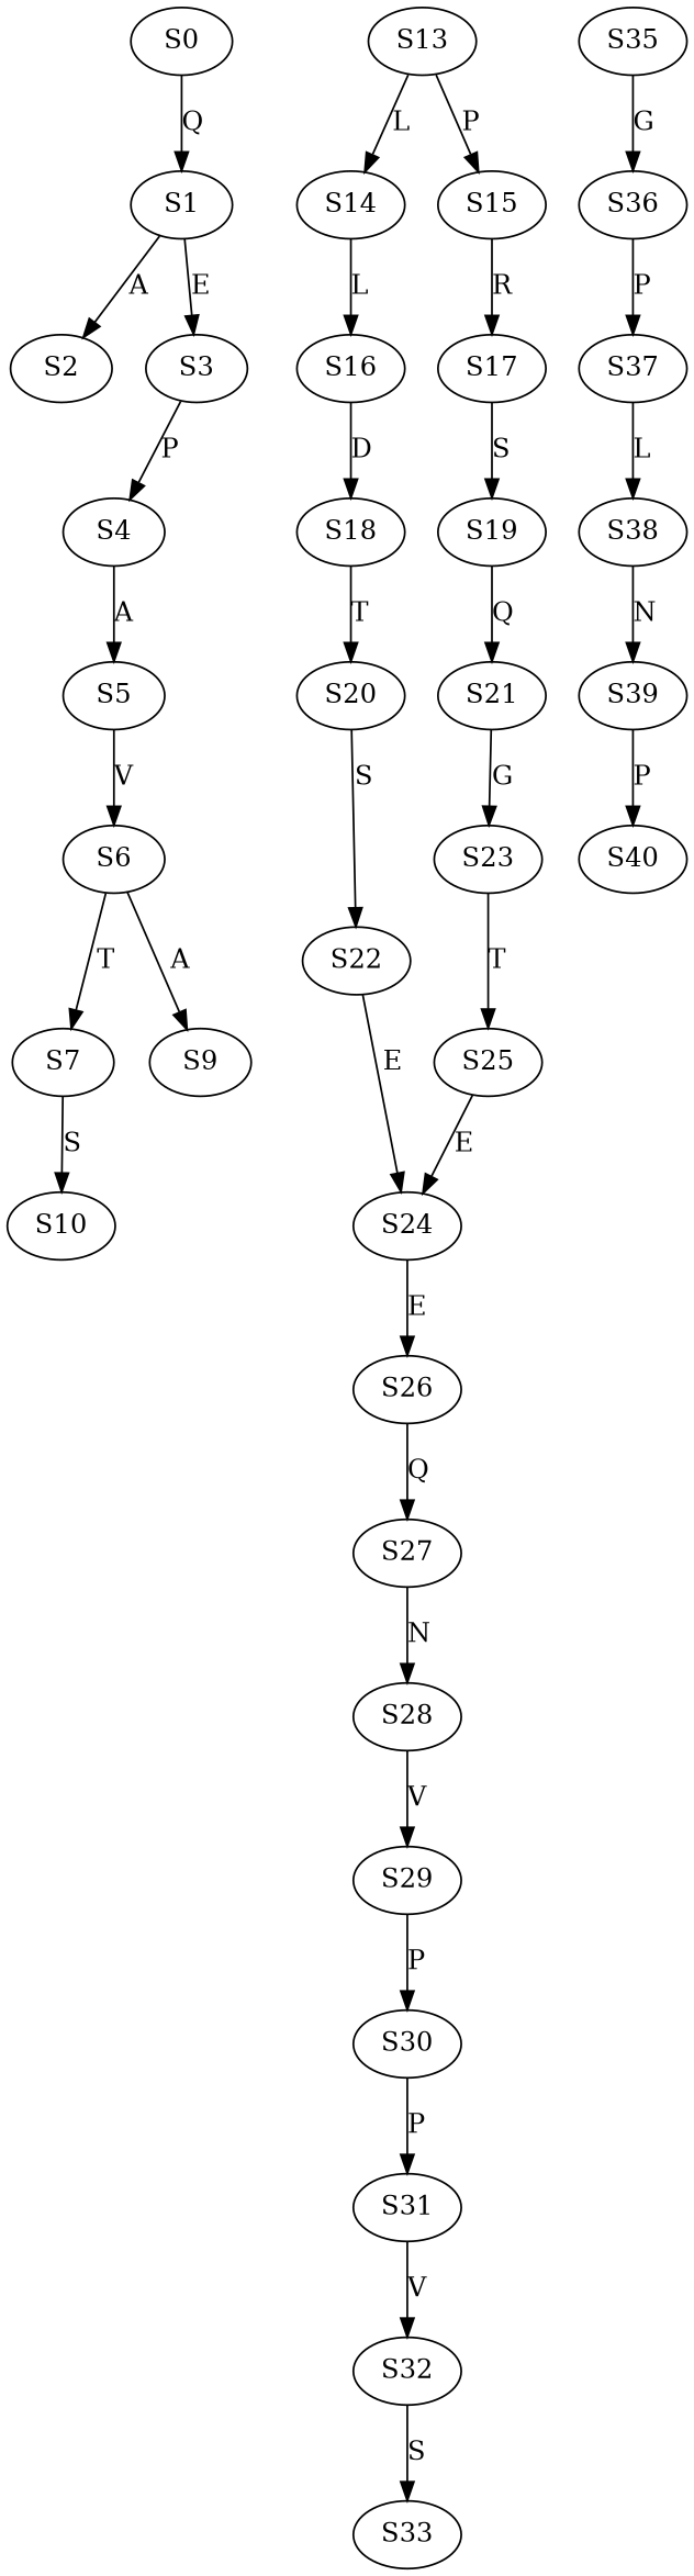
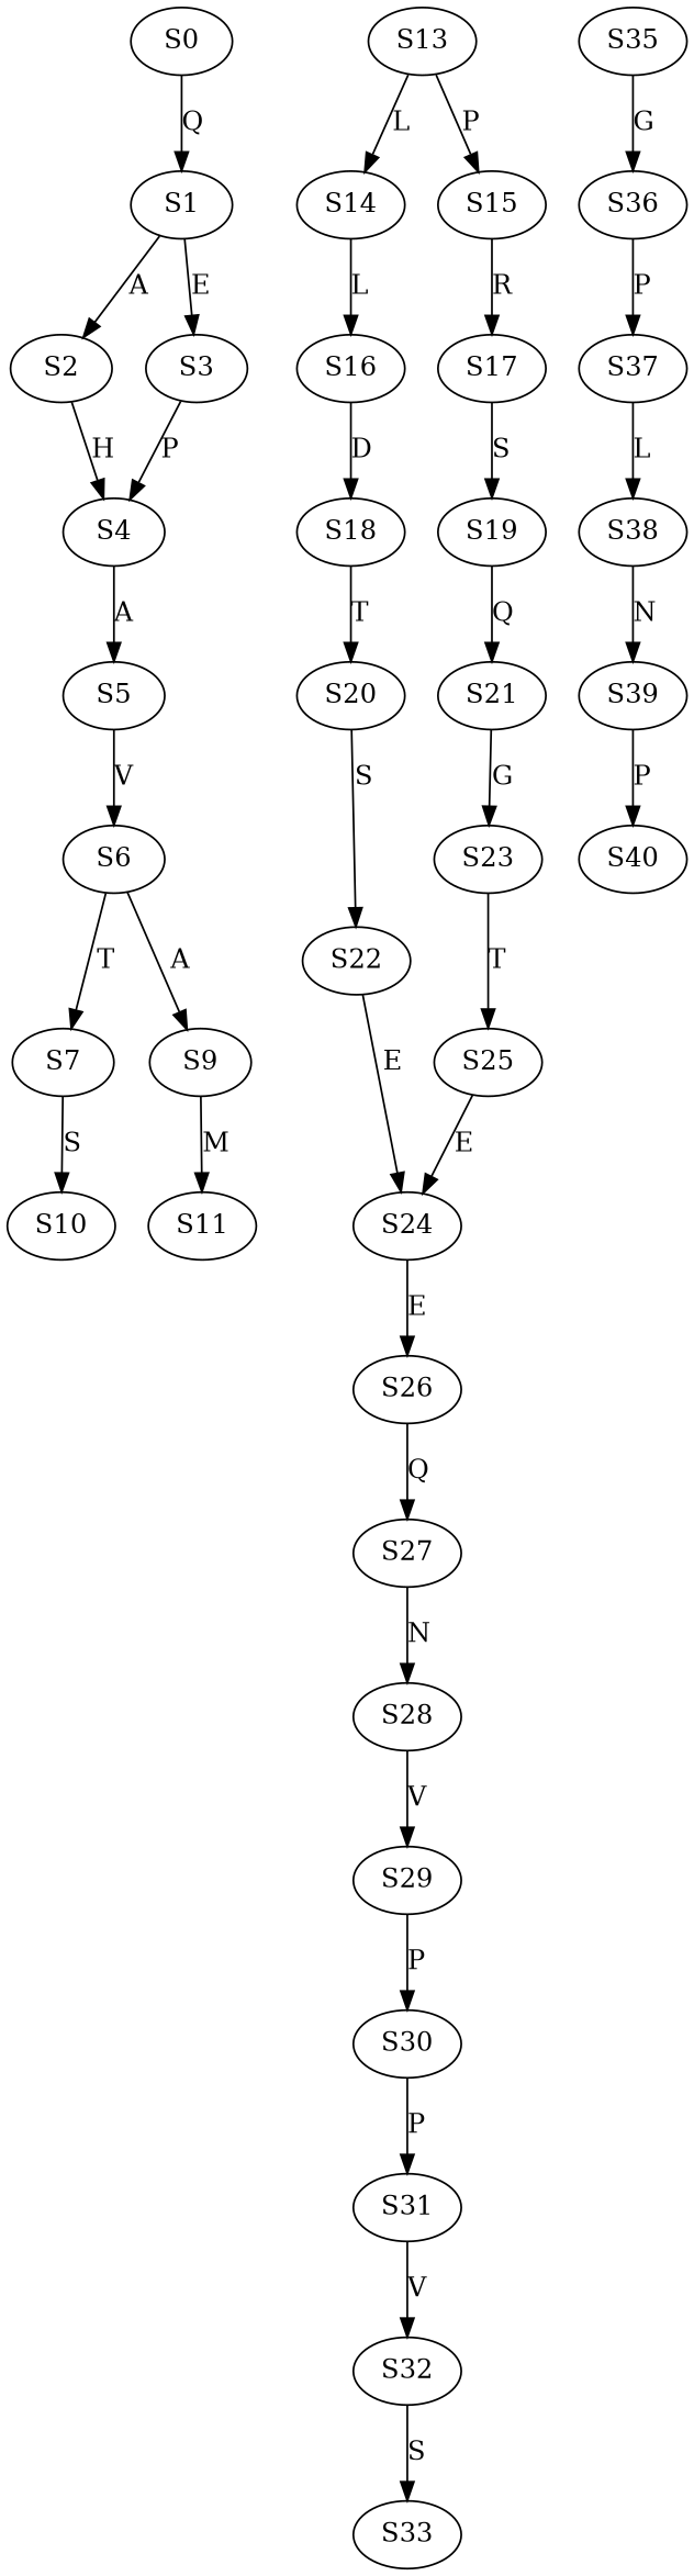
  strict digraph {
    S0
    S1
    S2
    S3
    S4
    S5
    S6
    S7
    S9
    S10
+   S11
    S13
    S14
    S15
    S16
    S17
    S18
    S19
    S20
    S21
    S22
    S23
    S24
    S25
    S26
    S27
    S28
    S29
    S30
    S31
    S32
    S33
    S35
    S36
    S37
    S38
    S39
    S40
    S0 -> S1 [label=Q]
    S1 -> S2 [label=A]
    S1 -> S3 [label=E]
+   S2 -> S4 [label=H]
    S3 -> S4 [label=P]
    S4 -> S5 [label=A]
    S5 -> S6 [label=V]
    S6 -> S7 [label=T]
    S6 -> S9 [label=A]
    S7 -> S10 [label=S]
+   S9 -> S11 [label=M]
    S13 -> S14 [label=L]
    S13 -> S15 [label=P]
    S14 -> S16 [label=L]
    S15 -> S17 [label=R]
    S16 -> S18 [label=D]
    S17 -> S19 [label=S]
    S18 -> S20 [label=T]
    S19 -> S21 [label=Q]
    S20 -> S22 [label=S]
    S21 -> S23 [label=G]
    S22 -> S24 [label=E]
    S23 -> S25 [label=T]
    S24 -> S26 [label=E]
    S25 -> S24 [label=E]
    S26 -> S27 [label=Q]
    S27 -> S28 [label=N]
    S28 -> S29 [label=V]
    S29 -> S30 [label=P]
    S30 -> S31 [label=P]
    S31 -> S32 [label=V]
    S32 -> S33 [label=S]
    S35 -> S36 [label=G]
    S36 -> S37 [label=P]
    S37 -> S38 [label=L]
    S38 -> S39 [label=N]
    S39 -> S40 [label=P]
  }
